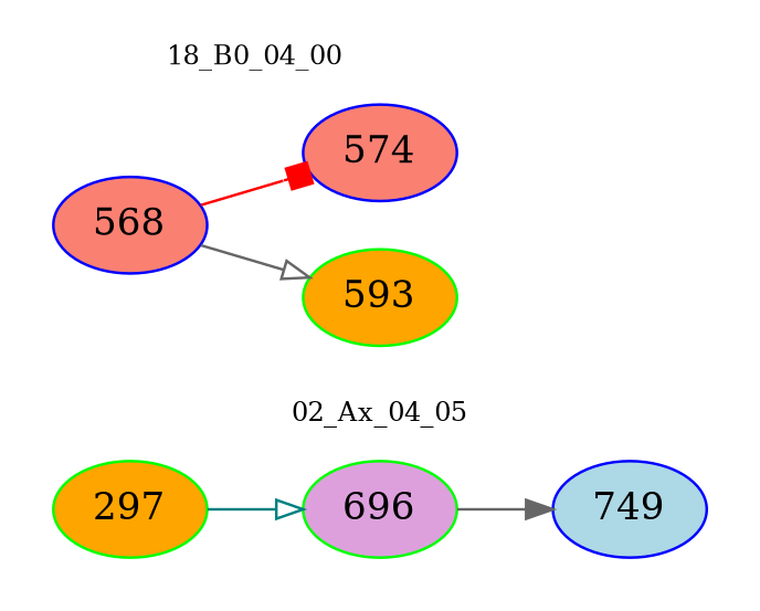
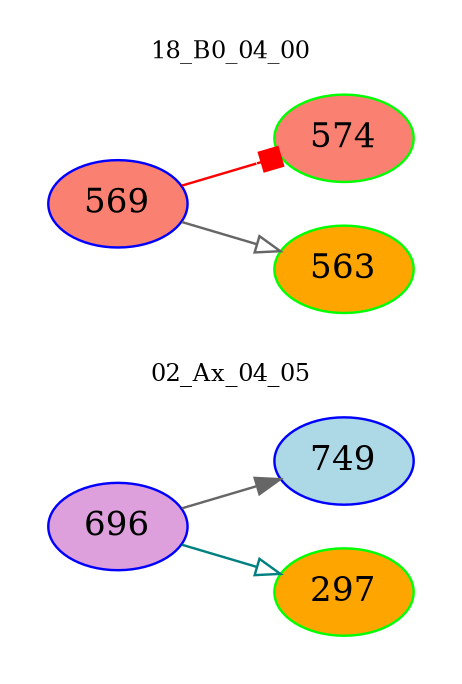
  digraph {
    rankdir=LR
    node [color=blue fillcolor=orange style=filled]
    edge [arrowhead=onormal color=gray40]
-   n1 [color=green fillcolor=plum label=696]
+   n1 [fillcolor=plum label=696]
    n2 [color=green label=297]
    n3 [fillcolor=lightblue label=749]
-   n4 [fillcolor=salmon label=568]
-   n5 [color=green label=593]
-   n6 [fillcolor=salmon label=574]
+   n4 [fillcolor=salmon label=569]
+   n5 [color=green label=563]
+   n6 [color=green fillcolor=salmon label=574]
    subgraph cluster_1 {
      color=white
      fontsize=10
      label="02_Ax_04_05"
      n1
      n2
      n3
    }
    subgraph cluster_2 {
      color=white
      fontsize=10
      label="18_B0_04_00"
      n4
      n5
      n6
    }
-   n2 -> n1 [color=teal]
+   n1 -> n2 [color=teal]
    n1 -> n3 [arrowhead=normal]
    n4 -> n5
    n4 -> n6 [arrowhead=box color=red]
  }
